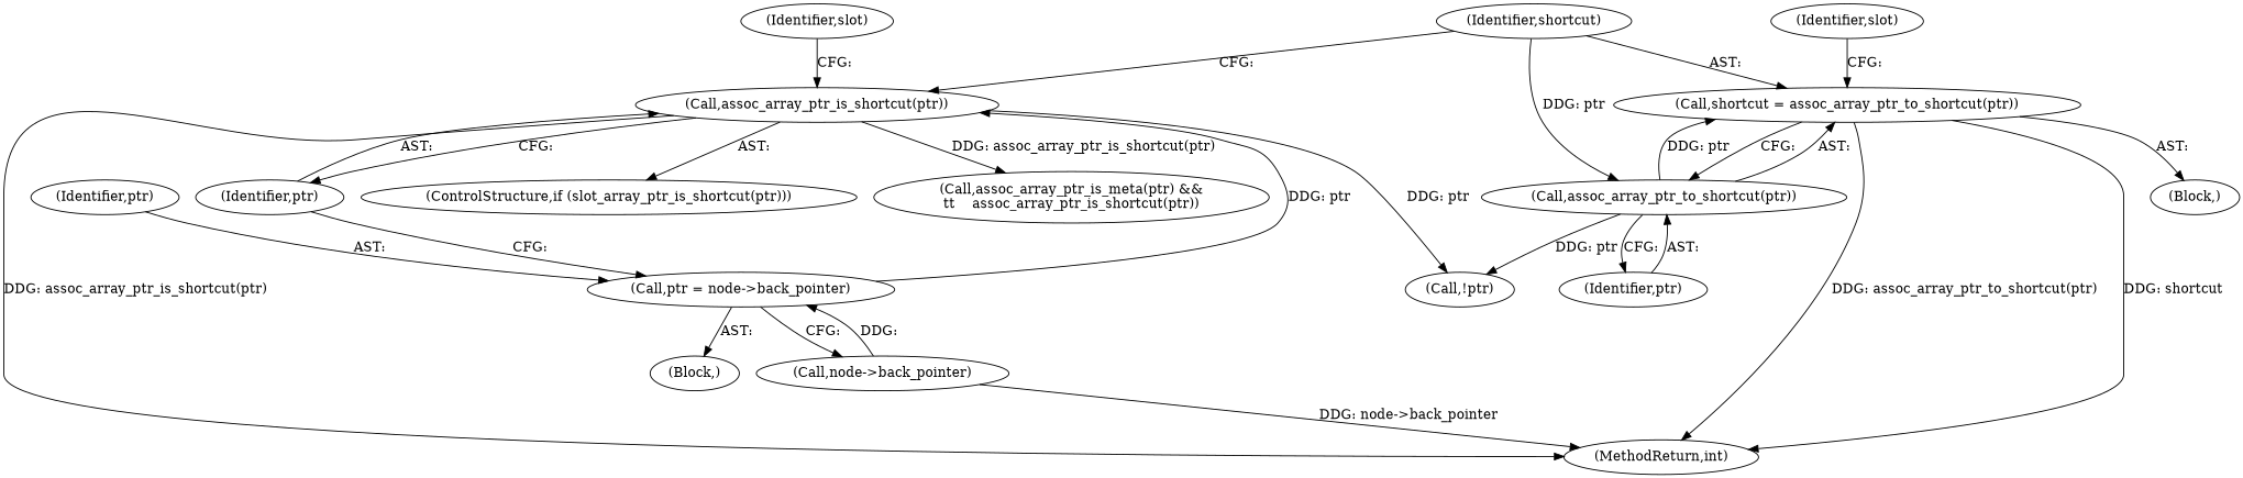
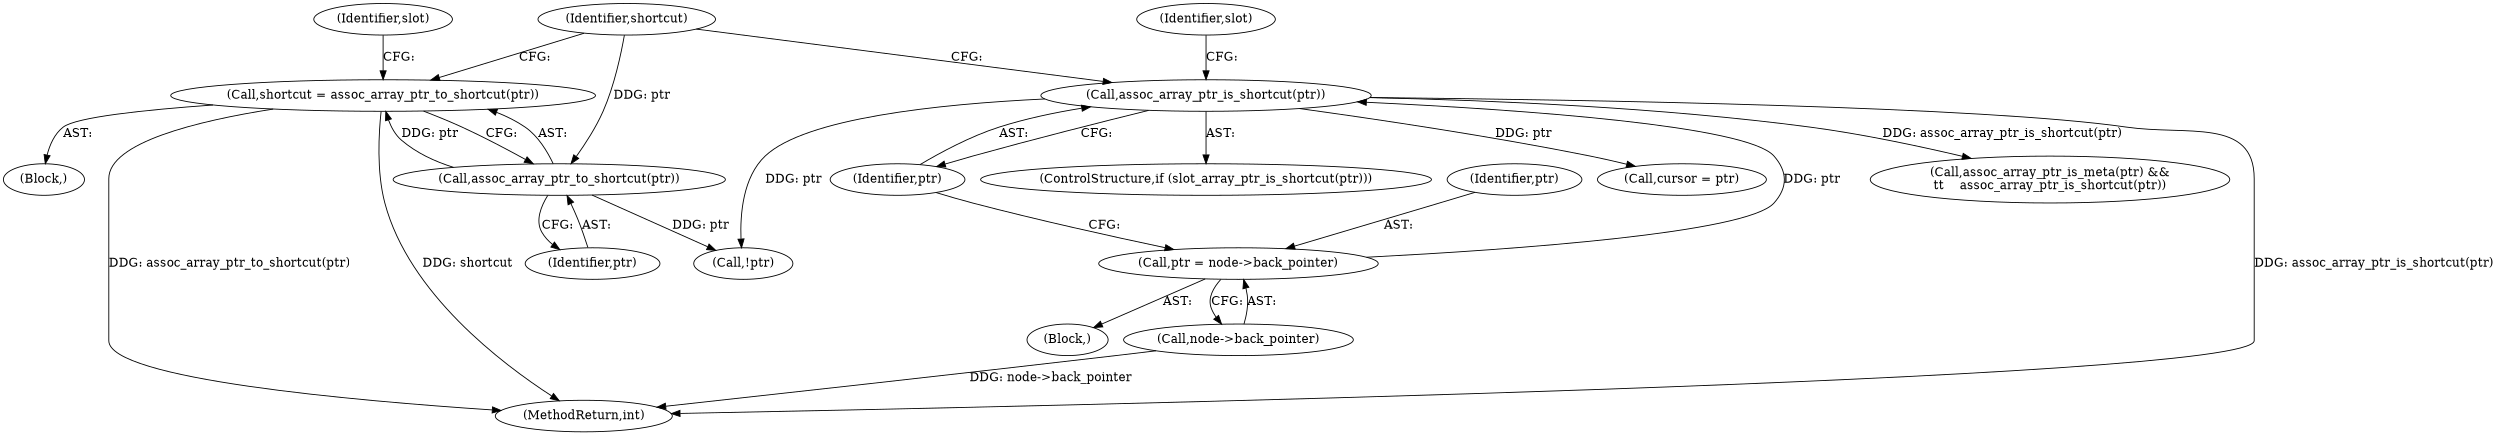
  digraph {
    n1 [label="(Call,shortcut = assoc_array_ptr_to_shortcut(ptr))"]
    n2 [label="(Call,assoc_array_ptr_to_shortcut(ptr))"]
    n3 [label="(Block,)"]
    n4 [label="(MethodReturn,int)"]
    n5 [label="(Call,!ptr)"]
    n6 [label="(Identifier,ptr)"]
    n7 [label="(Call,assoc_array_ptr_is_shortcut(ptr))"]
    n8 [label="(ControlStructure,if (slot_array_ptr_is_shortcut(ptr)))"]
+   n9 [label="(Call,cursor = ptr)"]
    n10 [label="(Call,assoc_array_ptr_is_meta(ptr) &&\n\t\t    assoc_array_ptr_is_shortcut(ptr))"]
    n11 [label="(Identifier,ptr)"]
    n12 [label="(Call,ptr = node->back_pointer)"]
    n13 [label="(Block,)"]
    n14 [label="(Call,node->back_pointer)"]
    n15 [label="(Identifier,slot)"]
    n16 [label="(Identifier,slot)"]
    n17 [label="(Identifier,ptr)"]
    n18 [label="(Identifier,shortcut)"]
    n1 -> n2 [label="CFG: "]
    n1 -> n3 [label="AST: "]
    n1 -> n4 [label="DDG: assoc_array_ptr_to_shortcut(ptr)"]
    n1 -> n4 [label="DDG: shortcut"]
    n2 -> n1 [label="AST: "]
    n2 -> n1 [label="DDG: ptr"]
    n2 -> n5 [label="DDG: ptr"]
    n2 -> n6 [label="CFG: "]
    n6 -> n2 [label="AST: "]
    n7 -> n4 [label="DDG: assoc_array_ptr_is_shortcut(ptr)"]
    n7 -> n5 [label="DDG: ptr"]
    n7 -> n8 [label="AST: "]
+   n7 -> n9 [label="DDG: ptr"]
    n7 -> n10 [label="DDG: assoc_array_ptr_is_shortcut(ptr)"]
    n7 -> n11 [label="CFG: "]
    n11 -> n7 [label="AST: "]
    n11 -> n12 [label="CFG: "]
    n12 -> n7 [label="DDG: ptr"]
    n12 -> n13 [label="AST: "]
    n12 -> n14 [label="CFG: "]
    n14 -> n4 [label="DDG: node->back_pointer"]
-   n14 -> n12 [label="DDG: "]
+   n14 -> n12 [label="AST: "]
    n15 -> n7 [label="CFG: "]
    n16 -> n1 [label="CFG: "]
    n17 -> n12 [label="AST: "]
-   n18 -> n1 [label="AST: "]
+   n18 -> n1 [label="CFG: "]
    n18 -> n2 [label="DDG: ptr"]
    n18 -> n7 [label="CFG: "]
  }
